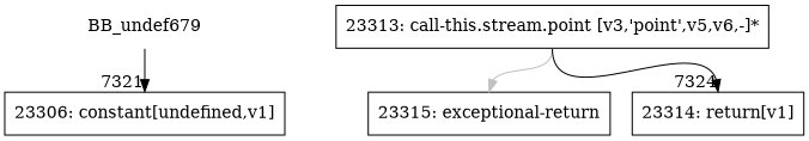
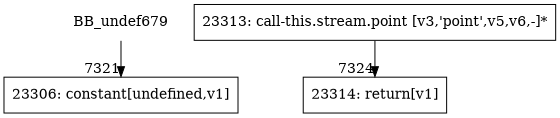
  digraph {
    rankdir=TD
    node [shape=record]
    edge [headport=n tailport=s]
    n1 [label=BB_undef679 shape=none]
    n2 [label="{23306: constant[undefined,v1]}"]
    n3 [label="{23313: call-this.stream.point [v3,'point',v5,v6,-]*}"]
-   n4 [label="{23315: exceptional-return}"]
    n5 [label="{23314: return[v1]}"]
    n1 -> n2 [headlabel="    7321"]
-   n3 -> n4 [color=gray]
    n3 -> n5 [headlabel="      7324"]
  }
